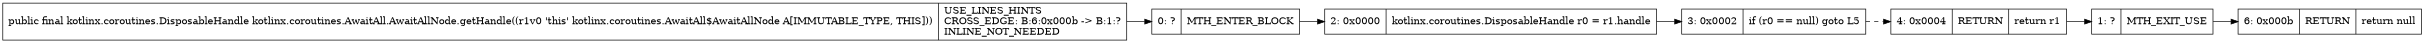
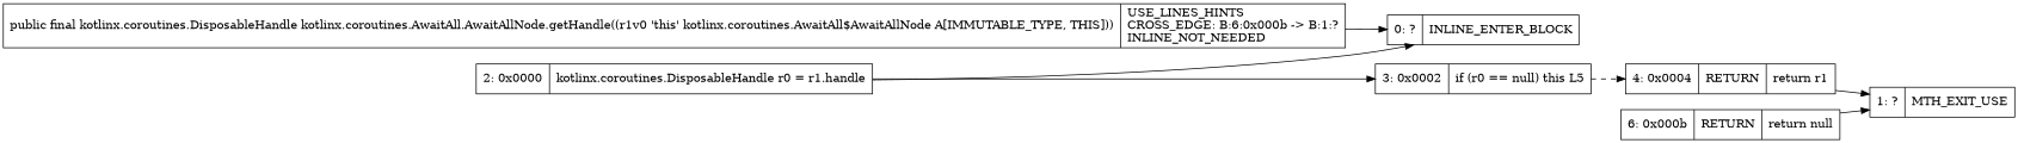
  digraph {
    rankdir=LR
    node [shape=record]
-   n1 [label="{0\:\ ?|MTH_ENTER_BLOCK\l}"]
+   n1 [label="{0\:\ ?|INLINE_ENTER_BLOCK\l}"]
    n2 [label="{2\:\ 0x0000|kotlinx.coroutines.DisposableHandle r0 = r1.handle\l}"]
-   n3 [label="{3\:\ 0x0002|if (r0 == null) goto L5\l}"]
+   n3 [label="{3\:\ 0x0002|if (r0 == null) this L5\l}"]
    n4 [label="{4\:\ 0x0004|RETURN\l|return r1\l}"]
    n5 [label="{1\:\ ?|MTH_EXIT_USE\l}"]
    n6 [label="{6\:\ 0x000b|RETURN\l|return null\l}"]
    n7 [label="{public final kotlinx.coroutines.DisposableHandle kotlinx.coroutines.AwaitAll.AwaitAllNode.getHandle((r1v0 'this' kotlinx.coroutines.AwaitAll$AwaitAllNode A[IMMUTABLE_TYPE, THIS]))  | USE_LINES_HINTS\lCROSS_EDGE: B:6:0x000b \-\> B:1:?\lINLINE_NOT_NEEDED\l}"]
-   n1 -> n2
+   n2 -> n1
    n2 -> n3
    n3 -> n4 [style=dashed]
    n4 -> n5
-   n5 -> n6
+   n6 -> n5
    n7 -> n1
  }
